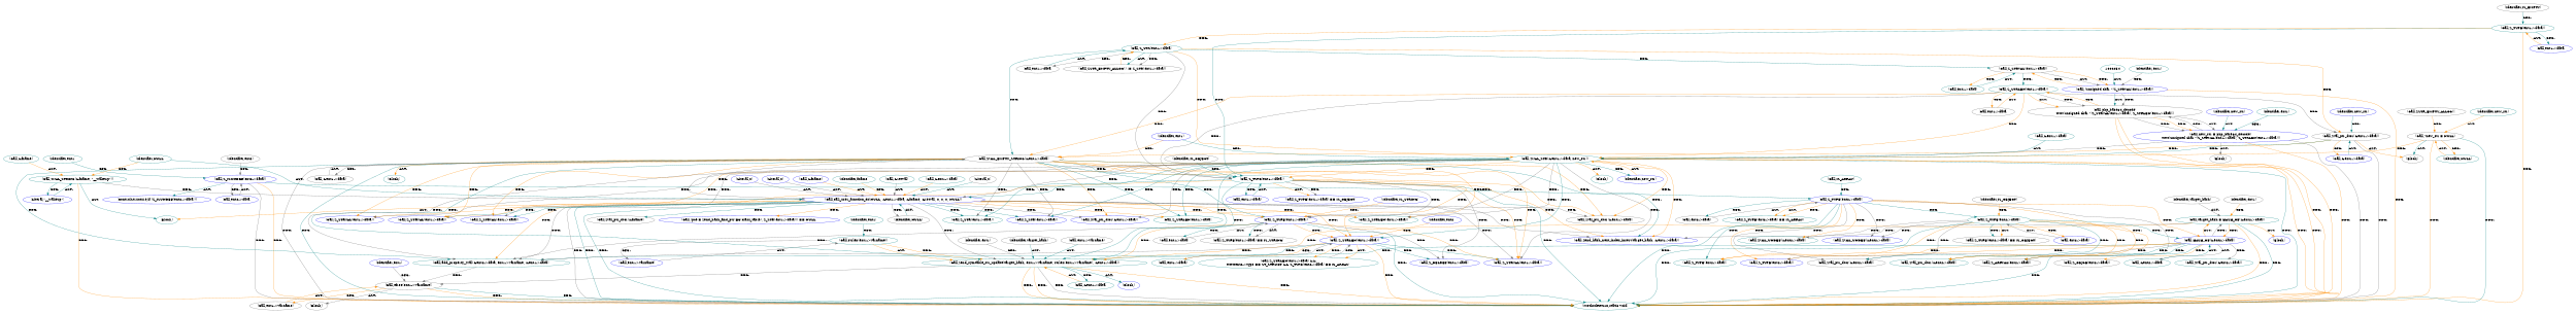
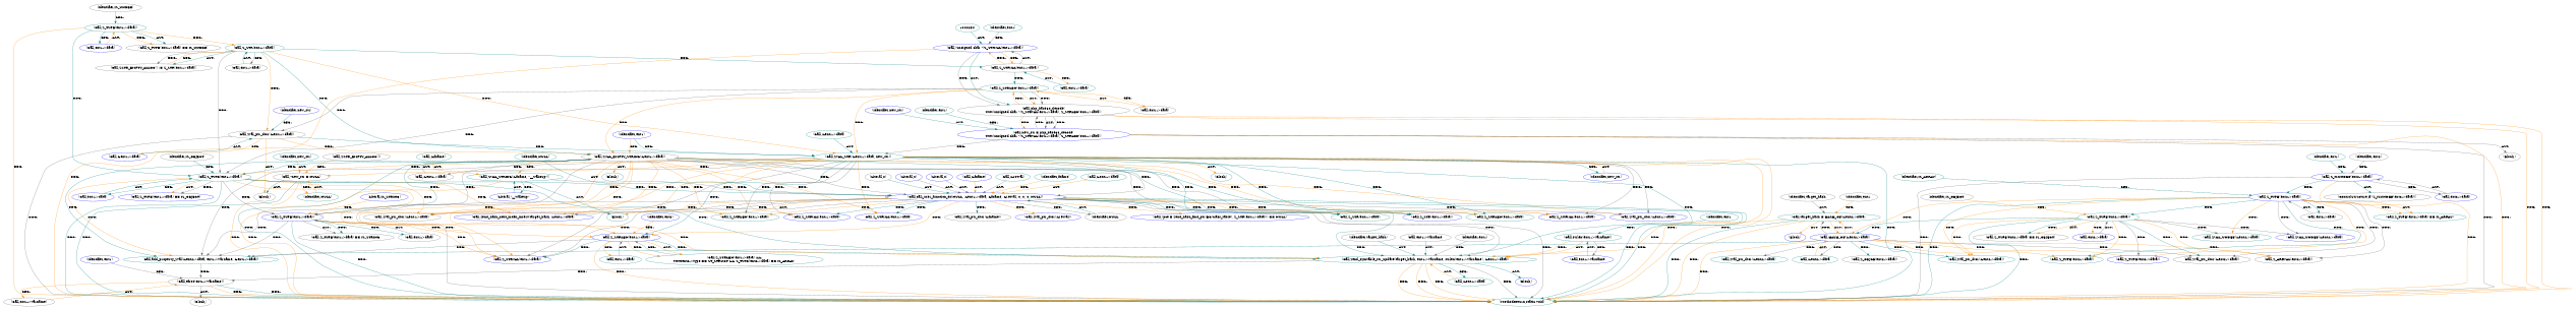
  digraph {
    node [color=teal]
    edge [color=darkorange]
    n1 [label="(Call,zend_symtable_str_update(target_hash, ent1->varname, strlen(ent1->varname), &ent1->data))"]
    n2 [color=gray40 label="(Call,efree(ent1->varname))"]
    n3 [label="(Call,&ent1->data)"]
    n4 [label="(MethodReturn,static void)"]
    n5 [color=blue label="(Block,)"]
    n6 [color=gray40 label="(Call,ent1->varname)"]
    n7 [color=gray40 label="(Block,)"]
    n8 [label="(Call,target_hash = HASH_OF(&ent2->data))"]
    n9 [color=blue label="(Call,HASH_OF(&ent2->data))"]
    n10 [color=blue label="(Block,)"]
    n11 [color=blue label="(Call,zend_hash_next_index_insert(target_hash, &ent1->data))"]
    n12 [label="(Call,add_property_zval(&ent2->data, ent1->varname, &ent1->data))"]
    n13 [color=gray40 label="(Call,Z_ARRVAL(ent2->data))"]
    n14 [color=gray40 label="(Call,Z_OBJCE(ent2->data))"]
    n15 [label="(Call,zval_ptr_dtor(&ent2->data))"]
    n16 [label="(Call,Z_TYPE(ent2->data))"]
    n17 [label="(Call,&ent2->data)"]
    n18 [color=blue label="(Call,Z_TYPE(ent2->data))"]
    n19 [color=gray40 label="(Call,zval_ptr_dtor(&ent2->data))"]
    n20 [label="(Call,zval_ptr_dtor(&ent2->data))"]
    n21 [color=blue label="(Call,Z_TYPE(ent2->data))"]
    n22 [label="(Call,Z_TYPE(ent2->data))"]
    n23 [label="(Call,Z_TYPE(ent2->data) == IS_ARRAY)"]
    n24 [color=gray40 label="(Call,ent2->data)"]
    n25 [color=blue label="(Call,ZVAL_UNDEF(&ent2->data))"]
    n26 [label="(Call,ZVAL_UNDEF(&ent2->data))"]
    n27 [color=gray40 label="(Call,Z_TYPE(ent2->data) == IS_OBJECT)"]
    n28 [color=blue label="(Call,ent2->data)"]
    n29 [color=blue label="(Call,Z_ISUNDEF(ent2->data))"]
-   n30 [color=blue label="(ControlStructure,if (Z_ISUNDEF(ent2->data)))"]
+   n30 [color=gray40 label="(ControlStructure,if (Z_ISUNDEF(ent2->data)))"]
    n31 [color=blue label="(Call,ent2->data)"]
    n32 [label="(Call,strlen(ent1->varname))"]
    n33 [color=blue label="(Call,ent1->varname)"]
    n34 [color=gray40 label="(Call,ZVAL_EMPTY_STRING(&ent1->data))"]
    n35 [label="(Call,Z_TYPE(ent1->data))"]
    n36 [color=blue label="(Call,Z_STRLEN(ent1->data))"]
    n37 [color=blue label="(Call,Z_TYPE(ent1->data))"]
    n38 [color=blue label="(Call,call_user_function_ex(NULL, &ent1->data, &fname, &retval, 0, 0, 0, NULL))"]
    n39 [color=gray40 label="(Call,&ent1->data)"]
    n40 [color=blue label="(Call,Z_STRVAL(ent1->data))"]
    n41 [color=gray40 label="(Call,zval_ptr_dtor(&ent1->data))"]
    n42 [color=blue label="(Call,Z_STRVAL(ent1->data))"]
    n43 [color=blue label="(Call,zval_ptr_dtor(&ent1->data))"]
    n44 [color=blue label="(Call,Z_STRVAL(ent1->data))"]
    n45 [label="(Call,Z_STRLEN(ent1->data))"]
    n46 [color=blue label="(Call,Z_STRVAL(ent1->data))"]
    n47 [label="(Call,Z_STR(ent1->data))"]
    n48 [label="(Block,)"]
    n49 [color=blue label="(Call,Z_STR(ent1->data))"]
    n50 [label="(Call,Z_STRLEN(ent1->data))"]
    n51 [color=blue label="(Call,Z_TYPE(ent1->data) == IS_OBJECT)"]
-   n52 [color=blue label="(Call,Z_DELREF(ent1->data))"]
    n53 [color=blue label="(Call,ent1->data)"]
    n54 [label="(Call,ent1->data)"]
    n55 [label="(Call,Z_STRLEN(ent1->data) &&\n\t\t\t\t\t\tent2->type == ST_STRUCT && Z_TYPE(ent2->data) == IS_ARRAY)"]
    n56 [color=gray40 label="(Call,Z_TYPE(ent1->data) == IS_STRING)"]
    n57 [color=gray40 label="(Call,ent1->data)"]
    n58 [color=gray40 label="(Call,zval_ptr_dtor(&fname))"]
+   n59 [color=blue label="(Call,zval_ptr_dtor(&retval))"]
    n60 [color=gray40 label="(Identifier,NULL)"]
    n61 [label="(Block,)"]
    n62 [color=blue label="(Call,(pce = zend_hash_find_ptr(EG(class_table), Z_STR(ent1->data))) == NULL)"]
    n63 [label="(Call,Z_STRLEN(ent1->data))"]
    n64 [color=gray40 label="(Call,zval_ptr_dtor(&ent1->data))"]
    n65 [label="(Call,ZVAL_STR(&ent1->data, new_str))"]
    n66 [color=gray40 label="(Call,php_base64_decode(\n \t\t\t\t\t(unsigned char *)Z_STRVAL(ent1->data), Z_STRLEN(ent1->data)))"]
    n67 [color=gray40 label="(Call,ent1->data)"]
    n68 [color=gray40 label="(Block,)"]
    n69 [color=blue label="(Call,&ent1->data)"]
    n70 [color=blue label="(Identifier,new_str)"]
    n71 [label="(Block,)"]
    n72 [color=blue label="(Call,new_str = php_base64_decode(\n \t\t\t\t\t(unsigned char *)Z_STRVAL(ent1->data), Z_STRLEN(ent1->data)))"]
    n73 [color=gray40 label="(Call,Z_STRVAL(ent1->data))"]
    n74 [color=blue label="(Call,(unsigned char *)Z_STRVAL(ent1->data))"]
    n75 [label="(Call,ent1->data)"]
    n76 [label="(Call,Z_STR(ent1->data))"]
    n77 [color=gray40 label="(Call,ent1->data)"]
    n78 [color=gray40 label="(Call,ZSTR_EMPTY_ALLOC() != Z_STR(ent1->data))"]
    n79 [label="(Call,Z_TYPE(ent1->data))"]
    n80 [color=blue label="(Call,ent1->data)"]
+   n81 [color=gray40 label="(Call,Z_TYPE(ent1->data) == IS_UNDEF)"]
    n82 [color=gray40 label="(Block,)"]
    n83 [color=gray40 label="(Call,*new_str = NULL)"]
    n84 [label="(Identifier,NULL)"]
    n85 [label="(Call,ZVAL_STRING(&fname, \"__wakeup\"))"]
    n86 [color=blue label="(Literal,\"__wakeup\")"]
    n87 [color=gray40 label="(Call,ZSTR_EMPTY_ALLOC())"]
    n88 [color=gray40 label="(Identifier,ent2)"]
    n89 [label="(Call,&ent1->data)"]
    n90 [label="(Identifier,fname)"]
    n91 [color=blue label="(Identifier,new_str)"]
    n92 [label="(Call,&ent1->data)"]
    n93 [label="(Identifier,ent1)"]
    n94 [label="(Identifier,ent1)"]
    n95 [label="(Identifier,ent1)"]
    n96 [label="(Identifier,new_str)"]
    n97 [color=gray40 label="(Identifier,ent1)"]
-   n98 [color=gray40 label="(Identifier,IS_EMPTY)"]
+   n98 [color=gray40 label="(Identifier,IS_UNDEF)"]
    n99 [color=blue label="(Identifier,new_str)"]
    n100 [label="(Call,&fname)"]
    n101 [color=gray40 label="(Identifier,target_hash)"]
    n102 [color=gray40 label="(Identifier,ent1)"]
    n103 [color=blue label="(Identifier,ent1)"]
    n104 [color=gray40 label="(Literal,0)"]
-   n105 [label="(Call,IS_ARRAY)"]
+   n105 [label="(Identifier,IS_ARRAY)"]
    n106 [color=blue label="(Literal,0)"]
    n107 [color=blue label="(Literal,0)"]
    n108 [color=blue label="(Call,&fname)"]
    n109 [label="(Identifier,ent1)"]
-   n110 [color=blue label="(Identifier,IS_STRING)"]
+   n110 [color=blue label="(Literal,IS_STRING)"]
    n111 [label="(Identifier,NULL)"]
    n112 [color=gray40 label="(Identifier,target_hash)"]
    n113 [color=blue label="(Identifier,ent2)"]
    n114 [color=gray40 label="(Call,ent1->varname)"]
    n115 [color=gray40 label="(Identifier,IS_OBJECT)"]
    n116 [label="(Call,&retval)"]
    n117 [color=blue label="(Identifier,ent1)"]
    n118 [color=gray40 label="(Identifier,IS_OBJECT)"]
    1000254
    n1 -> n2 [color=gray40 label="DDG: "]
    n1 -> n3 [color=teal label="CFG: "]
    n1 -> n4 [label="DDG: "]
    n1 -> n4 [color=gray40 label="DDG: "]
    n1 -> n4 [label="DDG: "]
    n1 -> n4 [label="DDG: "]
    n1 -> n5 [color=teal label="AST: "]
    n2 -> n4 [color=teal label="DDG: "]
    n2 -> n4 [label="DDG: "]
    n2 -> n6 [label="CFG: "]
    n2 -> n7 [color=gray40 label="AST: "]
    n3 -> n1 [label="AST: "]
    n6 -> n2 [label="AST: "]
    n8 -> n1 [label="DDG: "]
    n8 -> n4 [label="DDG: "]
    n8 -> n4 [color=teal label="DDG: "]
-   n8 -> n9 [label="CFG: "]
+   n8 -> n9 [label="AST: "]
    n8 -> n10 [label="AST: "]
-   n8 -> n11 [color=gray40 label="DDG: "]
-   n9 -> n4 [color=teal label="DDG: "]
+   n9 -> n4 [label="DDG: "]
    n9 -> n8 [label="AST: "]
    n9 -> n8 [color=gray40 label="DDG: "]
    n9 -> n12 [color=teal label="DDG: "]
-   n9 -> n13 [color=teal label="DDG: "]
-   n9 -> n14 [label="DDG: "]
+   n9 -> n13 [label="DDG: "]
+   n9 -> n14 [color=teal label="DDG: "]
    n9 -> n15 [color=teal label="DDG: "]
    n9 -> n16 [label="DDG: "]
-   n9 -> n17 [color=gray40 label="AST: "]
+   n9 -> n17 [color=gray40 label="CFG: "]
    n9 -> n18 [label="DDG: "]
    n9 -> n19 [color=gray40 label="DDG: "]
    n9 -> n20 [color=gray40 label="DDG: "]
    n12 -> n2 [color=gray40 label="DDG: "]
-   n17 -> n9 [color=teal label="AST: "]
+   n17 -> n9 [label="AST: "]
    n21 -> n4 [color=teal label="DDG: "]
    n21 -> n9 [label="DDG: "]
    n21 -> n13 [color=gray40 label="DDG: "]
    n21 -> n15 [label="DDG: "]
    n21 -> n16 [color=teal label="DDG: "]
    n21 -> n18 [label="DDG: "]
    n21 -> n19 [color=gray40 label="DDG: "]
    n21 -> n22 [color=teal label="DDG: "]
    n21 -> n23 [label="AST: "]
    n21 -> n23 [label="DDG: "]
    n21 -> n24 [color=teal label="CFG: "]
    n21 -> n25 [color=gray40 label="DDG: "]
    n21 -> n26 [label="DDG: "]
    n22 -> n4 [color=teal label="DDG: "]
    n22 -> n9 [color=teal label="DDG: "]
    n22 -> n13 [label="DDG: "]
    n22 -> n15 [label="DDG: "]
    n22 -> n16 [label="DDG: "]
    n22 -> n18 [color=gray40 label="DDG: "]
    n22 -> n19 [color=teal label="DDG: "]
    n22 -> n25 [color=gray40 label="DDG: "]
    n22 -> n26 [color=gray40 label="DDG: "]
    n22 -> n27 [label="AST: "]
    n22 -> n27 [color=teal label="DDG: "]
    n22 -> n28 [label="CFG: "]
    n24 -> n21 [color=gray40 label="AST: "]
    n28 -> n22 [color=gray40 label="AST: "]
    n29 -> n4 [color=gray40 label="DDG: "]
    n29 -> n4 [label="DDG: "]
    n29 -> n21 [color=teal label="DDG: "]
    n29 -> n30 [color=teal label="AST: "]
    n29 -> n31 [color=gray40 label="CFG: "]
    n31 -> n29 [color=gray40 label="AST: "]
    n32 -> n1 [label="AST: "]
    n32 -> n1 [label="DDG: "]
    n32 -> n33 [color=gray40 label="CFG: "]
    n33 -> n32 [color=gray40 label="AST: "]
    n34 -> n1 [color=teal label="DDG: "]
    n34 -> n4 [color=gray40 label="DDG: "]
    n34 -> n4 [color=teal label="DDG: "]
-   n34 -> n11 [color=teal label="DDG: "]
+   n34 -> n11 [label="DDG: "]
    n34 -> n12 [color=teal label="DDG: "]
    n34 -> n35 [color=teal label="DDG: "]
    n34 -> n36 [label="DDG: "]
    n34 -> n37 [color=teal label="DDG: "]
    n34 -> n38 [color=gray40 label="DDG: "]
    n34 -> n39 [color=gray40 label="CFG: "]
    n34 -> n40 [label="DDG: "]
    n34 -> n41 [label="DDG: "]
    n34 -> n42 [label="DDG: "]
    n34 -> n43 [label="DDG: "]
    n34 -> n44 [label="DDG: "]
    n34 -> n45 [label="DDG: "]
    n34 -> n46 [label="DDG: "]
    n34 -> n47 [color=gray40 label="DDG: "]
    n34 -> n48 [label="AST: "]
    n34 -> n49 [color=gray40 label="DDG: "]
    n34 -> n50 [color=teal label="DDG: "]
    n35 -> n1 [color=teal label="DDG: "]
    n35 -> n4 [color=teal label="DDG: "]
    n35 -> n11 [label="DDG: "]
    n35 -> n12 [label="DDG: "]
    n35 -> n37 [color=gray40 label="DDG: "]
    n35 -> n38 [color=teal label="DDG: "]
    n35 -> n41 [label="DDG: "]
    n35 -> n44 [label="DDG: "]
    n35 -> n51 [label="AST: "]
    n35 -> n51 [color=gray40 label="DDG: "]
-   n35 -> n52 [color=gray40 label="DDG: "]
    n35 -> n53 [color=teal label="CFG: "]
    n36 -> n1 [color=teal label="DDG: "]
    n36 -> n4 [label="DDG: "]
    n36 -> n12 [color=gray40 label="DDG: "]
    n36 -> n44 [color=teal label="DDG: "]
-   n36 -> n52 [color=teal label="DDG: "]
    n36 -> n54 [label="CFG: "]
    n36 -> n55 [label="AST: "]
    n36 -> n55 [label="DDG: "]
    n37 -> n1 [label="DDG: "]
    n37 -> n4 [color=teal label="DDG: "]
    n37 -> n12 [color=gray40 label="DDG: "]
    n37 -> n36 [label="DDG: "]
    n37 -> n44 [label="DDG: "]
-   n37 -> n52 [color=gray40 label="DDG: "]
    n37 -> n56 [color=gray40 label="AST: "]
    n37 -> n56 [color=teal label="DDG: "]
    n37 -> n57 [color=teal label="CFG: "]
    n38 -> n1 [color=gray40 label="DDG: "]
    n38 -> n4 [color=gray40 label="DDG: "]
    n38 -> n4 [color=teal label="DDG: "]
    n38 -> n4 [color=teal label="DDG: "]
    n38 -> n11 [color=gray40 label="DDG: "]
    n38 -> n12 [color=gray40 label="DDG: "]
    n38 -> n36 [label="DDG: "]
    n38 -> n37 [label="DDG: "]
    n38 -> n40 [color=teal label="DDG: "]
    n38 -> n41 [color=gray40 label="DDG: "]
    n38 -> n42 [label="DDG: "]
    n38 -> n43 [color=gray40 label="DDG: "]
    n38 -> n44 [color=gray40 label="DDG: "]
    n38 -> n45 [label="DDG: "]
    n38 -> n46 [color=teal label="DDG: "]
    n38 -> n47 [color=teal label="DDG: "]
    n38 -> n49 [color=teal label="DDG: "]
    n38 -> n50 [label="DDG: "]
    n38 -> n58 [color=teal label="DDG: "]
+   n38 -> n59 [label="DDG: "]
    n38 -> n60 [color=gray40 label="CFG: "]
    n38 -> n61 [label="AST: "]
    n38 -> n62 [label="DDG: "]
    n39 -> n34 [color=gray40 label="AST: "]
    n53 -> n35 [color=teal label="AST: "]
    n54 -> n36 [color=gray40 label="AST: "]
    n55 -> n36 [color=gray40 label="CFG: "]
    n57 -> n37 [color=gray40 label="AST: "]
    n60 -> n38 [color=teal label="AST: "]
    n63 -> n34 [label="DDG: "]
    n63 -> n35 [color=gray40 label="DDG: "]
    n63 -> n64 [color=gray40 label="DDG: "]
    n63 -> n65 [label="DDG: "]
    n63 -> n66 [label="AST: "]
    n63 -> n66 [color=gray40 label="DDG: "]
    n63 -> n67 [label="CFG: "]
    n64 -> n4 [color=gray40 label="DDG: "]
    n64 -> n34 [label="DDG: "]
    n64 -> n65 [color=teal label="DDG: "]
    n64 -> n68 [label="AST: "]
    n64 -> n69 [label="CFG: "]
    n65 -> n1 [color=teal label="DDG: "]
    n65 -> n4 [color=teal label="DDG: "]
    n65 -> n4 [label="DDG: "]
    n65 -> n4 [label="DDG: "]
-   n65 -> n11 [label="DDG: "]
+   n65 -> n11 [label="CFG: "]
    n65 -> n12 [color=gray40 label="DDG: "]
    n65 -> n35 [label="DDG: "]
    n65 -> n36 [color=teal label="DDG: "]
    n65 -> n37 [color=gray40 label="DDG: "]
    n65 -> n38 [color=gray40 label="DDG: "]
    n65 -> n40 [label="DDG: "]
    n65 -> n41 [label="DDG: "]
    n65 -> n42 [color=gray40 label="DDG: "]
    n65 -> n43 [color=gray40 label="DDG: "]
    n65 -> n44 [color=gray40 label="DDG: "]
    n65 -> n45 [color=gray40 label="DDG: "]
    n65 -> n46 [color=gray40 label="DDG: "]
    n65 -> n47 [color=teal label="DDG: "]
    n65 -> n49 [color=teal label="DDG: "]
    n65 -> n50 [color=teal label="DDG: "]
    n65 -> n70 [color=teal label="CFG: "]
    n65 -> n71 [label="AST: "]
    n66 -> n4 [label="DDG: "]
    n66 -> n4 [label="DDG: "]
    n66 -> n63 [label="CFG: "]
    n66 -> n72 [color=gray40 label="AST: "]
    n66 -> n72 [color=gray40 label="DDG: "]
    n66 -> n72 [label="DDG: "]
    n67 -> n63 [label="AST: "]
    n69 -> n64 [color=teal label="AST: "]
    n70 -> n65 [label="AST: "]
    n72 -> n4 [color=gray40 label="DDG: "]
    n72 -> n4 [label="DDG: "]
    n72 -> n65 [color=gray40 label="DDG: "]
    n72 -> n66 [color=gray40 label="CFG: "]
    n72 -> n82 [color=gray40 label="AST: "]
    n73 -> n63 [color=teal label="DDG: "]
    n73 -> n74 [color=gray40 label="AST: "]
    n73 -> n74 [label="DDG: "]
    n73 -> n75 [label="CFG: "]
    n74 -> n4 [label="DDG: "]
    n74 -> n66 [color=teal label="AST: "]
    n74 -> n66 [color=gray40 label="DDG: "]
    n74 -> n73 [label="CFG: "]
    n75 -> n73 [color=teal label="AST: "]
    n76 -> n34 [color=teal label="DDG: "]
    n76 -> n35 [color=gray40 label="DDG: "]
    n76 -> n64 [label="DDG: "]
    n76 -> n65 [label="DDG: "]
    n76 -> n73 [color=teal label="DDG: "]
    n76 -> n77 [color=gray40 label="CFG: "]
    n76 -> n78 [color=teal label="AST: "]
    n76 -> n78 [color=gray40 label="DDG: "]
    n77 -> n76 [color=teal label="AST: "]
    n78 -> n76 [label="CFG: "]
    n79 -> n4 [label="DDG: "]
    n79 -> n35 [color=teal label="DDG: "]
    n79 -> n76 [label="DDG: "]
    n79 -> n80 [color=teal label="CFG: "]
+   n79 -> n81 [color=teal label="AST: "]
+   n79 -> n81 [label="DDG: "]
    n80 -> n79 [label="AST: "]
    n83 -> n4 [label="DDG: "]
    n83 -> n4 [color=teal label="DDG: "]
-   n83 -> n65 [label="DDG: "]
+   n65 -> n83 [label="DDG: "]
    n83 -> n68 [color=teal label="AST: "]
    n83 -> n84 [label="CFG: "]
    n84 -> n83 [label="AST: "]
    n85 -> n4 [label="DDG: "]
    n85 -> n38 [color=gray40 label="DDG: "]
    n85 -> n61 [color=teal label="AST: "]
    n85 -> n86 [color=teal label="CFG: "]
    n86 -> n85 [color=teal label="AST: "]
    n87 -> n83 [label="CFG: "]
    n88 -> n29 [color=gray40 label="CFG: "]
    n89 -> n65 [color=teal label="AST: "]
    n90 -> n38 [label="CFG: "]
    n91 -> n72 [color=teal label="AST: "]
    n92 -> n38 [label="AST: "]
    n93 -> n72 [color=teal label="CFG: "]
    n94 -> n29 [color=teal label="CFG: "]
    n95 -> n74 [color=gray40 label="CFG: "]
    n96 -> n83 [label="AST: "]
    n97 -> n1 [color=gray40 label="CFG: "]
    n98 -> n79 [color=teal label="CFG: "]
    n99 -> n64 [color=teal label="CFG: "]
    n100 -> n85 [label="AST: "]
    n101 -> n8 [color=gray40 label="AST: "]
    n102 -> n8 [label="CFG: "]
    n103 -> n2 [color=gray40 label="CFG: "]
    n104 -> n38 [color=teal label="AST: "]
    n105 -> n21 [color=teal label="CFG: "]
    n106 -> n38 [color=gray40 label="AST: "]
    n107 -> n38 [color=gray40 label="AST: "]
    n108 -> n38 [label="AST: "]
    n109 -> n32 [color=teal label="CFG: "]
    n110 -> n37 [label="CFG: "]
    n111 -> n38 [color=teal label="AST: "]
    n111 -> n85 [label="CFG: "]
    n112 -> n1 [color=teal label="AST: "]
    n113 -> n36 [label="CFG: "]
    n114 -> n1 [color=teal label="AST: "]
    n115 -> n35 [color=teal label="CFG: "]
    n116 -> n38 [color=gray40 label="AST: "]
    n117 -> n34 [label="CFG: "]
    n117 -> n65 [color=teal label="CFG: "]
    n118 -> n22 [label="CFG: "]
    1000254 -> n74 [color=teal label="AST: "]
  }
